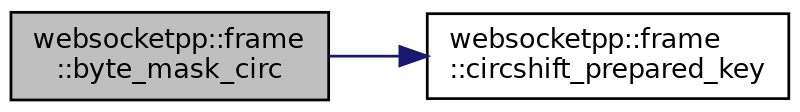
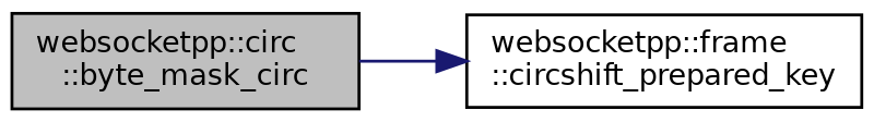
  digraph {
    rankdir=LR
    node [color=black fontname=Helvetica fontsize=10 shape=record style=filled]
-   n1 [fillcolor=grey75 fontcolor=black height=0.2 label="websocketpp::frame\l::byte_mask_circ" width=0.4]
+   n1 [fillcolor=grey75 fontcolor=black height=0.2 label="websocketpp::circ\l::byte_mask_circ" width=0.4]
    n2 [fillcolor=white height=0.2 label="websocketpp::frame\l::circshift_prepared_key" width=0.4]
    n1 -> n2 [color=midnightblue fontname=Helvetica fontsize=10 labelfontname=Helvetica labelfontsize=10 style=solid]
  }
